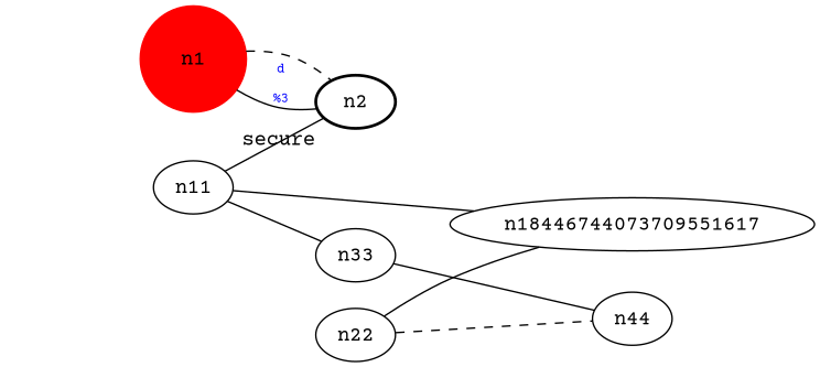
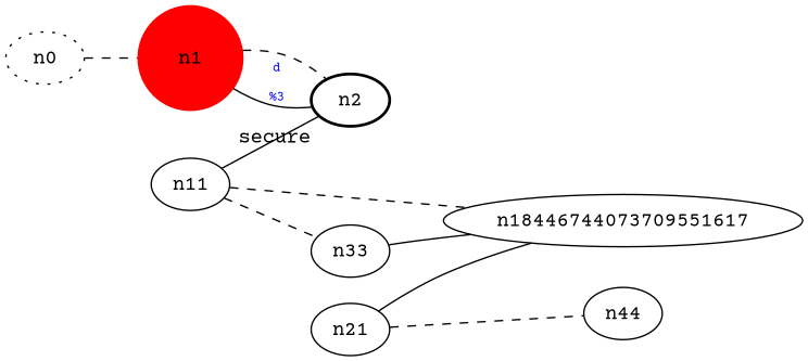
  graph {
    fontcolor=blue
    fontname="Courier Prime"
    rankdir=LR
    node [fontname="Courier Prime"]
    edge [fontname="Courier Prime"]
+   n0 [fillcolor="#123456" style=dotted]
    n1 [color=red height=1 style=filled width=1]
    n2 [style=bold xlabel=secure]
    n11
    n18446744073709551617
    n33
    n44
-   n22
+   n22 [label=n21]
+   n0 -- n1 [style=dashed]
    n1 -- n2 [style=dashed]
    n1 -- n2 [fontcolor=blue fontsize=9 label="d\n\l\G"]
    n11 -- n2
-   n11 -- n18446744073709551617
-   n11 -- n33
-   n33 -- n44
+   n11 -- n18446744073709551617 [style=dashed]
+   n11 -- n33 [style=dashed]
+   n33 -- n18446744073709551617
    n22 -- n18446744073709551617
    n22 -- n44 [style=dashed]
  }
